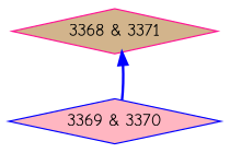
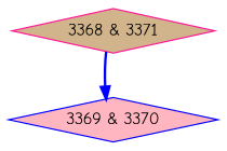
  digraph {
    fontname="Comic Neue"
    node [shape=diamond style=filled fontname="Comic Neue"]
    n1 [label="3368 & 3371" fillcolor=tan color=deeppink]
    n2 [label="3369 & 3370" fillcolor=lightpink color=blue]
-   n2 -> n1 [color=blue style=bold fontname="Comic Neue"]
+   n1 -> n2 [color=blue style=bold fontname="Comic Neue"]
  }
